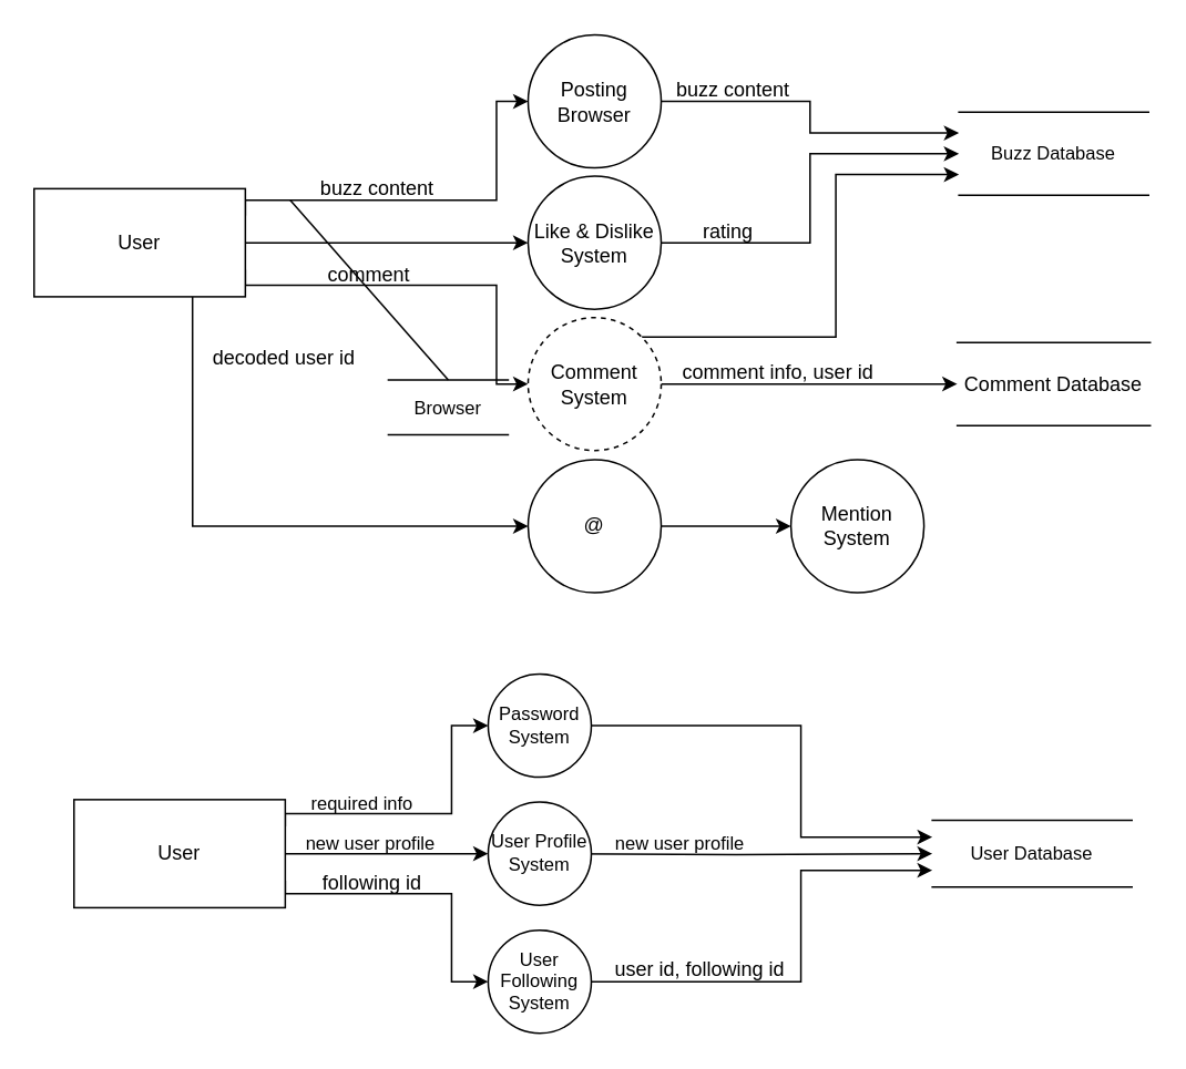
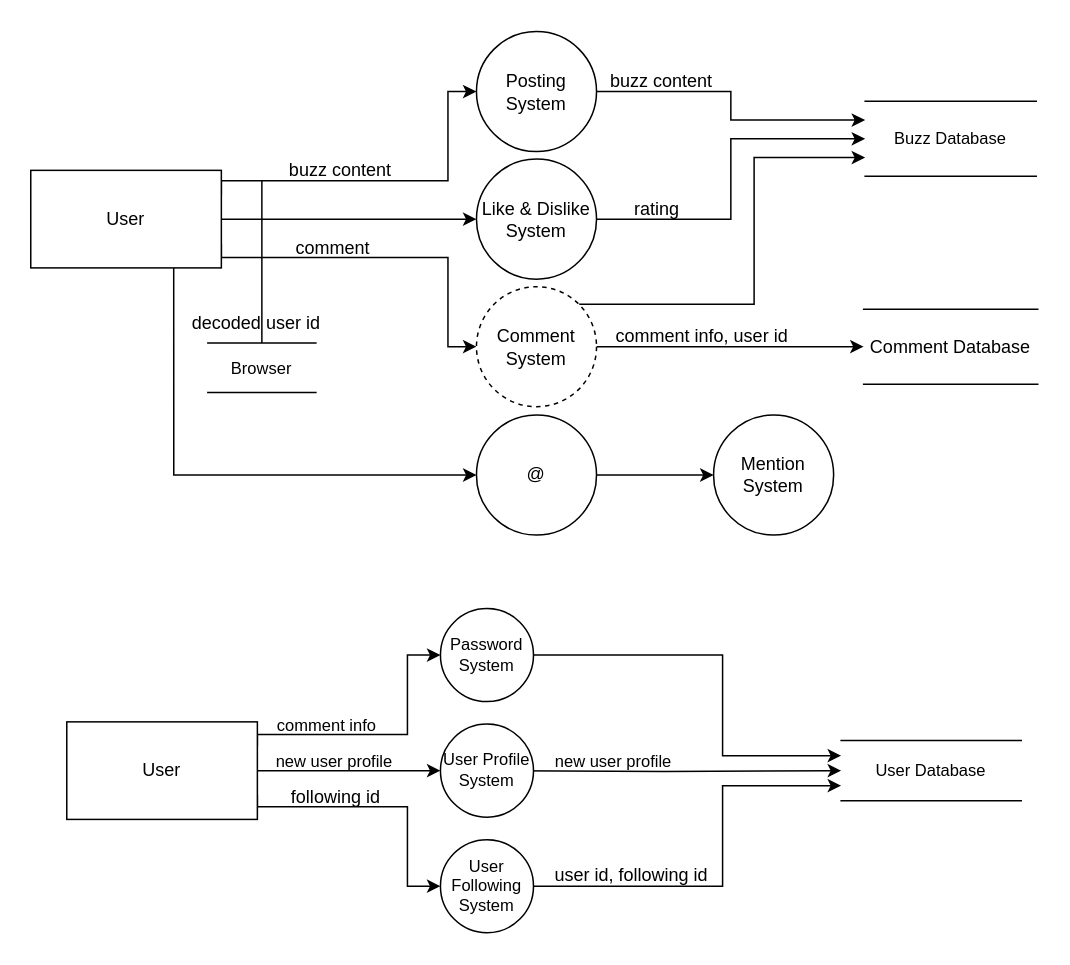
  <mxCell id="0" />
  <mxCell id="1" parent="0" />
  <mxCell id="2" style="edgeStyle=orthogonalEdgeStyle;rounded=0;orthogonalLoop=1;jettySize=auto;html=1;exitX=1;exitY=0.25;exitDx=0;exitDy=0;entryX=0;entryY=0.5;entryDx=0;entryDy=0;" edge="1" parent="1" source="6" target="8"><mxGeometry relative="1" as="geometry"><Array as="points"><mxPoint x="147" y="120" /><mxPoint x="298" y="120" /><mxPoint x="298" y="61" /></Array></mxGeometry></mxCell>
  <mxCell id="3" style="edgeStyle=orthogonalEdgeStyle;rounded=0;orthogonalLoop=1;jettySize=auto;html=1;exitX=1;exitY=0.5;exitDx=0;exitDy=0;entryX=0;entryY=0.5;entryDx=0;entryDy=0;" edge="1" parent="1" source="6" target="10"><mxGeometry relative="1" as="geometry" /></mxCell>
  <mxCell id="4" style="edgeStyle=orthogonalEdgeStyle;rounded=0;orthogonalLoop=1;jettySize=auto;html=1;exitX=1;exitY=0.75;exitDx=0;exitDy=0;entryX=0;entryY=0.5;entryDx=0;entryDy=0;" edge="1" parent="1" source="6" target="13"><mxGeometry relative="1" as="geometry"><Array as="points"><mxPoint x="147" y="171" /><mxPoint x="298" y="171" /><mxPoint x="298" y="231" /></Array></mxGeometry></mxCell>
  <mxCell id="5" style="edgeStyle=orthogonalEdgeStyle;rounded=0;orthogonalLoop=1;jettySize=auto;html=1;exitX=0.75;exitY=1;exitDx=0;exitDy=0;entryX=0;entryY=0.5;entryDx=0;entryDy=0;" edge="1" parent="1" source="6" target="22"><mxGeometry relative="1" as="geometry" /></mxCell>
  <mxCell id="6" value="User" style="rounded=0;whiteSpace=wrap;html=1;" vertex="1" parent="1"><mxGeometry x="20" y="113" width="127" height="65" as="geometry" /></mxCell>
  <mxCell id="7" style="edgeStyle=orthogonalEdgeStyle;rounded=0;orthogonalLoop=1;jettySize=auto;html=1;exitX=1;exitY=0.5;exitDx=0;exitDy=0;entryX=0;entryY=0.25;entryDx=0;entryDy=0;" edge="1" parent="1" source="8" target="20"><mxGeometry relative="1" as="geometry" /></mxCell>
- <mxCell id="8" value="Posting Browser" style="ellipse;whiteSpace=wrap;html=1;aspect=fixed;" vertex="1" parent="1"><mxGeometry x="317" y="20.5" width="80" height="80" as="geometry" /></mxCell>
+ <mxCell id="8" value="Posting System" style="ellipse;whiteSpace=wrap;html=1;aspect=fixed;" vertex="1" parent="1"><mxGeometry x="317" y="20.5" width="80" height="80" as="geometry" /></mxCell>
  <mxCell id="9" style="edgeStyle=orthogonalEdgeStyle;rounded=0;orthogonalLoop=1;jettySize=auto;html=1;exitX=1;exitY=0.5;exitDx=0;exitDy=0;entryX=0;entryY=0.5;entryDx=0;entryDy=0;" edge="1" parent="1" source="10" target="20"><mxGeometry relative="1" as="geometry" /></mxCell>
  <mxCell id="10" value="Like &amp;amp; Dislike System" style="ellipse;whiteSpace=wrap;html=1;aspect=fixed;" vertex="1" parent="1"><mxGeometry x="317" y="105.5" width="80" height="80" as="geometry" /></mxCell>
  <mxCell id="11" style="edgeStyle=orthogonalEdgeStyle;rounded=0;orthogonalLoop=1;jettySize=auto;html=1;exitX=1;exitY=0;exitDx=0;exitDy=0;entryX=0;entryY=0.75;entryDx=0;entryDy=0;" edge="1" parent="1" source="13" target="20"><mxGeometry relative="1" as="geometry"><Array as="points"><mxPoint x="502" y="202" /><mxPoint x="502" y="105" /></Array></mxGeometry></mxCell>
  <mxCell id="12" style="edgeStyle=orthogonalEdgeStyle;rounded=0;orthogonalLoop=1;jettySize=auto;html=1;exitX=1;exitY=0.5;exitDx=0;exitDy=0;entryX=0;entryY=0.5;entryDx=0;entryDy=0;" edge="1" parent="1" source="13" target="23"><mxGeometry relative="1" as="geometry" /></mxCell>
  <mxCell id="13" value="Comment System" style="ellipse;whiteSpace=wrap;html=1;aspect=fixed;dashed=1;" vertex="1" parent="1"><mxGeometry x="317" y="190.5" width="80" height="80" as="geometry" /></mxCell>
  <mxCell id="14" value="Mention System" style="ellipse;whiteSpace=wrap;html=1;aspect=fixed;" vertex="1" parent="1"><mxGeometry x="475" y="276" width="80" height="80" as="geometry" /></mxCell>
  <mxCell id="15" value="comment" style="text;html=1;align=center;verticalAlign=middle;resizable=0;points=[];autosize=1;strokeColor=none;fillColor=none;" vertex="1" parent="1"><mxGeometry x="187" y="152" width="67" height="26" as="geometry" /></mxCell>
  <mxCell id="16" value="buzz content" style="text;html=1;align=center;verticalAlign=middle;resizable=0;points=[];autosize=1;strokeColor=none;fillColor=none;" vertex="1" parent="1"><mxGeometry x="183" y="100" width="86" height="26" as="geometry" /></mxCell>
- <mxCell id="17" value="&lt;span style=&quot;font-size: 11px;&quot;&gt;Browser&lt;/span&gt;" style="shape=partialRectangle;whiteSpace=wrap;html=1;left=0;right=0;fillColor=none;rounded=0;strokeColor=default;fontFamily=Helvetica;fontSize=12;fontColor=default;" vertex="1" parent="1"><mxGeometry x="233" y="228" width="72" height="33" as="geometry" /></mxCell>
+ <mxCell id="17" value="&lt;span style=&quot;font-size: 11px;&quot;&gt;Browser&lt;/span&gt;" style="shape=partialRectangle;whiteSpace=wrap;html=1;left=0;right=0;fillColor=none;rounded=0;strokeColor=default;fontFamily=Helvetica;fontSize=12;fontColor=default;" vertex="1" parent="1"><mxGeometry x="138" y="228" width="72" height="33" as="geometry" /></mxCell>
  <mxCell id="18" value="" style="endArrow=none;html=1;rounded=0;exitX=0.5;exitY=0;exitDx=0;exitDy=0;" edge="1" parent="1" source="17"><mxGeometry width="50" height="50" relative="1" as="geometry"><mxPoint x="248" y="188" as="sourcePoint" /><mxPoint x="174" y="120" as="targetPoint" /></mxGeometry></mxCell>
  <mxCell id="19" value="decoded user id" style="text;html=1;align=center;verticalAlign=middle;resizable=0;points=[];autosize=1;strokeColor=none;fillColor=none;" vertex="1" parent="1"><mxGeometry x="118" y="202" width="103" height="26" as="geometry" /></mxCell>
  <mxCell id="20" value="&lt;span style=&quot;font-size: 11px;&quot;&gt;Buzz Database&lt;/span&gt;" style="shape=partialRectangle;whiteSpace=wrap;html=1;left=0;right=0;fillColor=none;rounded=0;strokeColor=default;fontFamily=Helvetica;fontSize=12;fontColor=default;" vertex="1" parent="1"><mxGeometry x="576" y="67" width="114" height="50" as="geometry" /></mxCell>
  <mxCell id="21" style="edgeStyle=orthogonalEdgeStyle;rounded=0;orthogonalLoop=1;jettySize=auto;html=1;exitX=1;exitY=0.5;exitDx=0;exitDy=0;entryX=0;entryY=0.5;entryDx=0;entryDy=0;" edge="1" parent="1" source="22" target="14"><mxGeometry relative="1" as="geometry" /></mxCell>
  <mxCell id="22" value="@" style="ellipse;whiteSpace=wrap;html=1;aspect=fixed;" vertex="1" parent="1"><mxGeometry x="317" y="276" width="80" height="80" as="geometry" /></mxCell>
  <mxCell id="23" value="Comment Database" style="shape=partialRectangle;whiteSpace=wrap;html=1;left=0;right=0;fillColor=none;rounded=0;strokeColor=default;fontFamily=Helvetica;fontSize=12;fontColor=default;" vertex="1" parent="1"><mxGeometry x="575" y="205.5" width="116" height="50" as="geometry" /></mxCell>
  <mxCell id="24" value="buzz content" style="text;html=1;align=center;verticalAlign=middle;resizable=0;points=[];autosize=1;strokeColor=none;fillColor=none;" vertex="1" parent="1"><mxGeometry x="397" y="41" width="86" height="26" as="geometry" /></mxCell>
  <mxCell id="25" value="rating" style="text;html=1;align=center;verticalAlign=middle;resizable=0;points=[];autosize=1;strokeColor=none;fillColor=none;" vertex="1" parent="1"><mxGeometry x="413" y="126" width="48" height="26" as="geometry" /></mxCell>
  <mxCell id="26" value="comment info, user id" style="text;html=1;align=center;verticalAlign=middle;resizable=0;points=[];autosize=1;strokeColor=none;fillColor=none;" vertex="1" parent="1"><mxGeometry x="400" y="211" width="133" height="26" as="geometry" /></mxCell>
  <mxCell id="27" style="edgeStyle=orthogonalEdgeStyle;rounded=0;orthogonalLoop=1;jettySize=auto;html=1;exitX=1;exitY=0.25;exitDx=0;exitDy=0;entryX=0;entryY=0.5;entryDx=0;entryDy=0;" edge="1" parent="1" source="30" target="35"><mxGeometry relative="1" as="geometry"><Array as="points"><mxPoint x="171" y="489" /><mxPoint x="271" y="489" /><mxPoint x="271" y="436" /></Array></mxGeometry></mxCell>
  <mxCell id="28" style="edgeStyle=orthogonalEdgeStyle;rounded=0;orthogonalLoop=1;jettySize=auto;html=1;exitX=1;exitY=0.5;exitDx=0;exitDy=0;entryX=0;entryY=0.5;entryDx=0;entryDy=0;" edge="1" parent="1" source="30" target="32"><mxGeometry relative="1" as="geometry" /></mxCell>
  <mxCell id="29" style="edgeStyle=orthogonalEdgeStyle;rounded=0;orthogonalLoop=1;jettySize=auto;html=1;exitX=1;exitY=0.75;exitDx=0;exitDy=0;entryX=0;entryY=0.5;entryDx=0;entryDy=0;" edge="1" parent="1" source="30" target="39"><mxGeometry relative="1" as="geometry"><Array as="points"><mxPoint x="171" y="537" /><mxPoint x="271" y="537" /><mxPoint x="271" y="590" /></Array></mxGeometry></mxCell>
  <mxCell id="30" value="User" style="rounded=0;whiteSpace=wrap;html=1;" vertex="1" parent="1"><mxGeometry x="44" y="480.5" width="127" height="65" as="geometry" /></mxCell>
  <mxCell id="31" style="edgeStyle=orthogonalEdgeStyle;rounded=0;orthogonalLoop=1;jettySize=auto;html=1;exitX=1;exitY=0.5;exitDx=0;exitDy=0;entryX=0;entryY=0.5;entryDx=0;entryDy=0;fontSize=11;" edge="1" parent="1" target="36"><mxGeometry relative="1" as="geometry"><mxPoint x="323" y="513" as="sourcePoint" /></mxGeometry></mxCell>
  <mxCell id="32" value="User Profile System" style="ellipse;whiteSpace=wrap;html=1;aspect=fixed;fontSize=11;" vertex="1" parent="1"><mxGeometry x="293" y="482" width="62" height="62" as="geometry" /></mxCell>
  <mxCell id="33" value="new user profile" style="text;html=1;align=center;verticalAlign=middle;resizable=0;points=[];autosize=1;strokeColor=none;fillColor=none;fontSize=11;" vertex="1" parent="1"><mxGeometry x="174" y="494" width="96" height="25" as="geometry" /></mxCell>
  <mxCell id="34" style="edgeStyle=orthogonalEdgeStyle;rounded=0;orthogonalLoop=1;jettySize=auto;html=1;exitX=1;exitY=0.5;exitDx=0;exitDy=0;entryX=0;entryY=0.25;entryDx=0;entryDy=0;fontSize=11;" edge="1" parent="1" target="36"><mxGeometry relative="1" as="geometry"><mxPoint x="323" y="436" as="sourcePoint" /><Array as="points"><mxPoint x="481" y="436" /><mxPoint x="481" y="503" /></Array></mxGeometry></mxCell>
  <mxCell id="35" value="Password System" style="ellipse;whiteSpace=wrap;html=1;aspect=fixed;fontSize=11;" vertex="1" parent="1"><mxGeometry x="293" y="405" width="62" height="62" as="geometry" /></mxCell>
  <mxCell id="36" value="&lt;span style=&quot;font-size: 11px;&quot;&gt;User Database&lt;/span&gt;" style="shape=partialRectangle;whiteSpace=wrap;html=1;left=0;right=0;fillColor=none;rounded=0;strokeColor=default;fontFamily=Helvetica;fontSize=12;fontColor=default;" vertex="1" parent="1"><mxGeometry x="560" y="493" width="120" height="40" as="geometry" /></mxCell>
  <mxCell id="37" value="new user profile" style="text;html=1;align=center;verticalAlign=middle;resizable=0;points=[];autosize=1;strokeColor=none;fillColor=none;fontSize=11;" vertex="1" parent="1"><mxGeometry x="360" y="494" width="96" height="25" as="geometry" /></mxCell>
  <mxCell id="38" style="edgeStyle=orthogonalEdgeStyle;rounded=0;orthogonalLoop=1;jettySize=auto;html=1;exitX=1;exitY=0.5;exitDx=0;exitDy=0;entryX=0;entryY=0.75;entryDx=0;entryDy=0;fontSize=11;" edge="1" parent="1" target="36"><mxGeometry relative="1" as="geometry"><mxPoint x="323" y="590" as="sourcePoint" /><Array as="points"><mxPoint x="481" y="590" /><mxPoint x="481" y="523" /></Array></mxGeometry></mxCell>
  <mxCell id="39" value="User Following System" style="ellipse;whiteSpace=wrap;html=1;aspect=fixed;fontSize=11;" vertex="1" parent="1"><mxGeometry x="293" y="559" width="62" height="62" as="geometry" /></mxCell>
- <mxCell id="40" value="&lt;font style=&quot;font-size: 11px;&quot;&gt;required info&lt;/font&gt;" style="text;html=1;align=center;verticalAlign=middle;resizable=0;points=[];autosize=1;strokeColor=none;fillColor=none;" vertex="1" parent="1"><mxGeometry x="177" y="470" width="79" height="26" as="geometry" /></mxCell>
+ <mxCell id="40" value="&lt;font style=&quot;font-size: 11px;&quot;&gt;comment info&lt;/font&gt;" style="text;html=1;align=center;verticalAlign=middle;resizable=0;points=[];autosize=1;strokeColor=none;fillColor=none;" vertex="1" parent="1"><mxGeometry x="177" y="470" width="79" height="26" as="geometry" /></mxCell>
  <mxCell id="41" value="user id, following id" style="text;html=1;align=center;verticalAlign=middle;resizable=0;points=[];autosize=1;strokeColor=none;fillColor=none;" vertex="1" parent="1"><mxGeometry x="360" y="570" width="120" height="26" as="geometry" /></mxCell>
  <mxCell id="42" value="following id" style="text;html=1;align=center;verticalAlign=middle;resizable=0;points=[];autosize=1;strokeColor=none;fillColor=none;" vertex="1" parent="1"><mxGeometry x="184" y="518" width="77" height="26" as="geometry" /></mxCell>
